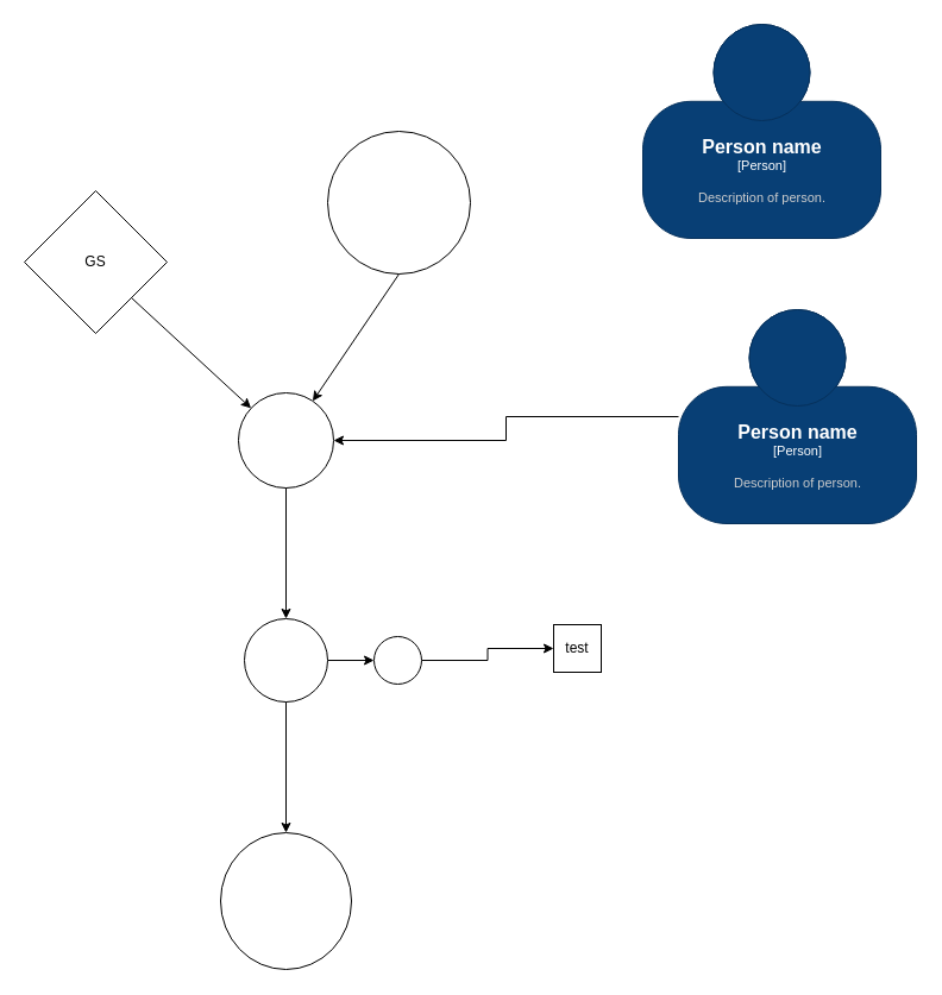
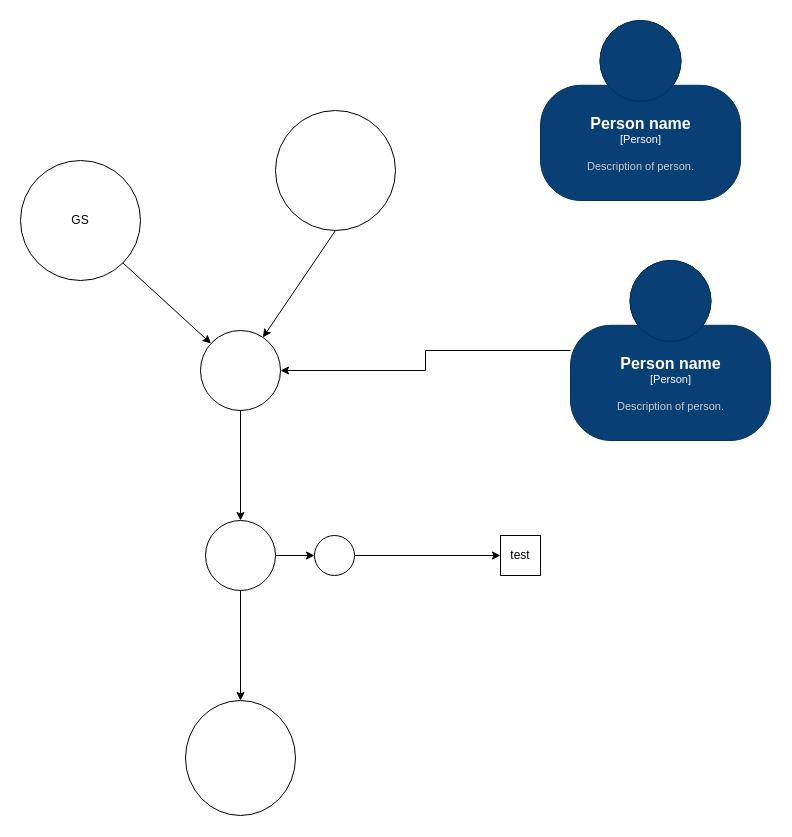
  <mxCell id="0" />
  <mxCell id="1" parent="0" />
- <mxCell id="2" value="GS" style="rhombus;whiteSpace=wrap;html=1;" vertex="1" parent="1"><mxGeometry x="20" y="160" width="120" height="120" as="geometry" /></mxCell>
+ <mxCell id="2" value="GS" style="ellipse;whiteSpace=wrap;html=1;" vertex="1" parent="1"><mxGeometry x="20" y="160" width="120" height="120" as="geometry" /></mxCell>
  <mxCell id="3" value="" style="ellipse;whiteSpace=wrap;html=1;" vertex="1" parent="1"><mxGeometry x="275" y="110" width="120" height="120" as="geometry" /></mxCell>
  <mxCell id="4" value="" style="ellipse;whiteSpace=wrap;html=1;rotation=0;" vertex="1" parent="1"><mxGeometry x="200" y="330" width="80" height="80" as="geometry" /></mxCell>
  <mxCell id="5" value="" style="endArrow=classic;html=1;rounded=0;exitX=0.5;exitY=1;exitDx=0;exitDy=0;" edge="1" parent="1" source="3" target="4"><mxGeometry width="50" height="50" relative="1" as="geometry"><mxPoint x="480" y="180" as="sourcePoint" /><mxPoint x="530" y="130" as="targetPoint" /></mxGeometry></mxCell>
  <mxCell id="6" value="" style="endArrow=classic;html=1;rounded=0;exitX=1;exitY=1;exitDx=0;exitDy=0;" edge="1" parent="1" source="2" target="4"><mxGeometry width="50" height="50" relative="1" as="geometry"><mxPoint x="480" y="180" as="sourcePoint" /><mxPoint x="530" y="130" as="targetPoint" /></mxGeometry></mxCell>
  <mxCell id="7" style="edgeStyle=orthogonalEdgeStyle;rounded=0;orthogonalLoop=1;jettySize=auto;html=1;" edge="1" parent="1" source="8" target="13"><mxGeometry relative="1" as="geometry" /></mxCell>
  <mxCell id="8" value="" style="ellipse;whiteSpace=wrap;html=1;" vertex="1" parent="1"><mxGeometry x="205" y="520" width="70" height="70" as="geometry" /></mxCell>
  <mxCell id="9" value="" style="endArrow=classic;html=1;rounded=0;exitX=0.5;exitY=1;exitDx=0;exitDy=0;" edge="1" parent="1" source="4" target="8"><mxGeometry width="50" height="50" relative="1" as="geometry"><mxPoint x="480" y="390" as="sourcePoint" /><mxPoint x="530" y="340" as="targetPoint" /></mxGeometry></mxCell>
  <mxCell id="10" value="" style="ellipse;whiteSpace=wrap;html=1;" vertex="1" parent="1"><mxGeometry x="185" y="700" width="110" height="115" as="geometry" /></mxCell>
  <mxCell id="11" value="" style="endArrow=classic;html=1;rounded=0;exitX=0.5;exitY=1;exitDx=0;exitDy=0;entryX=0.5;entryY=0;entryDx=0;entryDy=0;" edge="1" parent="1" source="8" target="10"><mxGeometry width="50" height="50" relative="1" as="geometry"><mxPoint x="239.647" y="418.637" as="sourcePoint" /><mxPoint x="290.08" y="530" as="targetPoint" /></mxGeometry></mxCell>
  <mxCell id="12" style="edgeStyle=orthogonalEdgeStyle;rounded=0;orthogonalLoop=1;jettySize=auto;html=1;" edge="1" parent="1" source="13" target="14"><mxGeometry relative="1" as="geometry" /></mxCell>
  <mxCell id="13" value="" style="ellipse;whiteSpace=wrap;html=1;" vertex="1" parent="1"><mxGeometry x="314" y="535" width="40" height="40" as="geometry" /></mxCell>
- <mxCell id="14" value="test" style="circle;whiteSpace=wrap;html=1;rounded=0;glass=0;" vertex="1" parent="1"><mxGeometry x="465" y="525" width="40" height="40" as="geometry" /></mxCell>
+ <mxCell id="14" value="test" style="circle;whiteSpace=wrap;html=1;rounded=0;glass=0;" vertex="1" parent="1"><mxGeometry x="500" y="535" width="40" height="40" as="geometry" /></mxCell>
  <mxCell id="15" style="edgeStyle=orthogonalEdgeStyle;rounded=0;orthogonalLoop=1;jettySize=auto;html=1;" edge="1" parent="1" source="16" target="4"><mxGeometry relative="1" as="geometry" /></mxCell>
  <mxCell id="16" value="&lt;font style=&quot;font-size: 16px&quot;&gt;&lt;b&gt;Person name&lt;/b&gt;&lt;/font&gt;&lt;div&gt;[Person]&lt;/div&gt;&lt;br&gt;&lt;div&gt;&lt;font style=&quot;font-size: 11px&quot;&gt;&lt;font color=&quot;#cccccc&quot;&gt;Description of person.&lt;/font&gt;&lt;/div&gt;" style="html=1;fontSize=11;dashed=0;whitespace=wrap;fillColor=#083F75;strokeColor=#06315C;fontColor=#ffffff;shape=mxgraph.c4.person2;align=center;metaEdit=1;points=[[0.5,0,0],[1,0.5,0],[1,0.75,0],[0.75,1,0],[0.5,1,0],[0.25,1,0],[0,0.75,0],[0,0.5,0]];metaData={&quot;c4Type&quot;:{&quot;editable&quot;:false}};resizable=0;rounded=0;glass=0;" vertex="1" parent="1"><mxGeometry x="570" y="260" width="200" height="180" as="geometry" /></mxCell>
  <mxCell id="17" value="&lt;font style=&quot;font-size: 16px&quot;&gt;&lt;b&gt;Person name&lt;/b&gt;&lt;/font&gt;&lt;div&gt;[Person]&lt;/div&gt;&lt;br&gt;&lt;div&gt;&lt;font style=&quot;font-size: 11px&quot;&gt;&lt;font color=&quot;#cccccc&quot;&gt;Description of person.&lt;/font&gt;&lt;/div&gt;" style="html=1;fontSize=11;dashed=0;whitespace=wrap;fillColor=#083F75;strokeColor=#06315C;fontColor=#ffffff;shape=mxgraph.c4.person2;align=center;metaEdit=1;points=[[0.5,0,0],[1,0.5,0],[1,0.75,0],[0.75,1,0],[0.5,1,0],[0.25,1,0],[0,0.75,0],[0,0.5,0]];metaData={&quot;c4Type&quot;:{&quot;editable&quot;:false}};resizable=0;rounded=0;glass=0;" vertex="1" parent="1"><mxGeometry x="540" y="20" width="200" height="180" as="geometry" /></mxCell>
